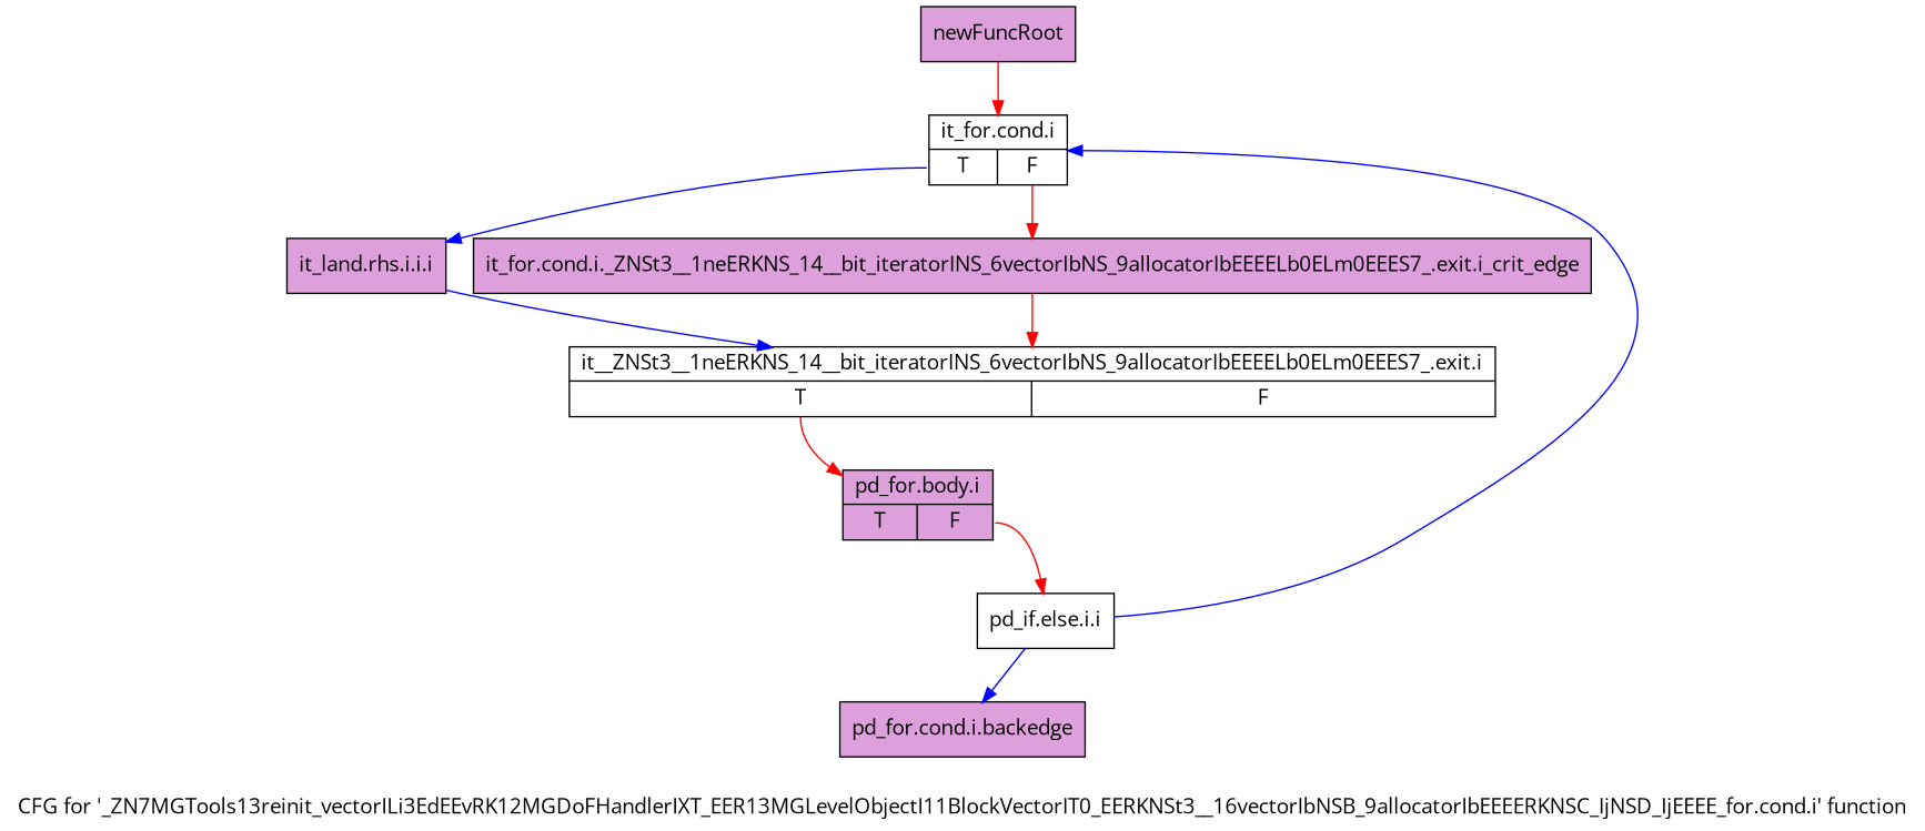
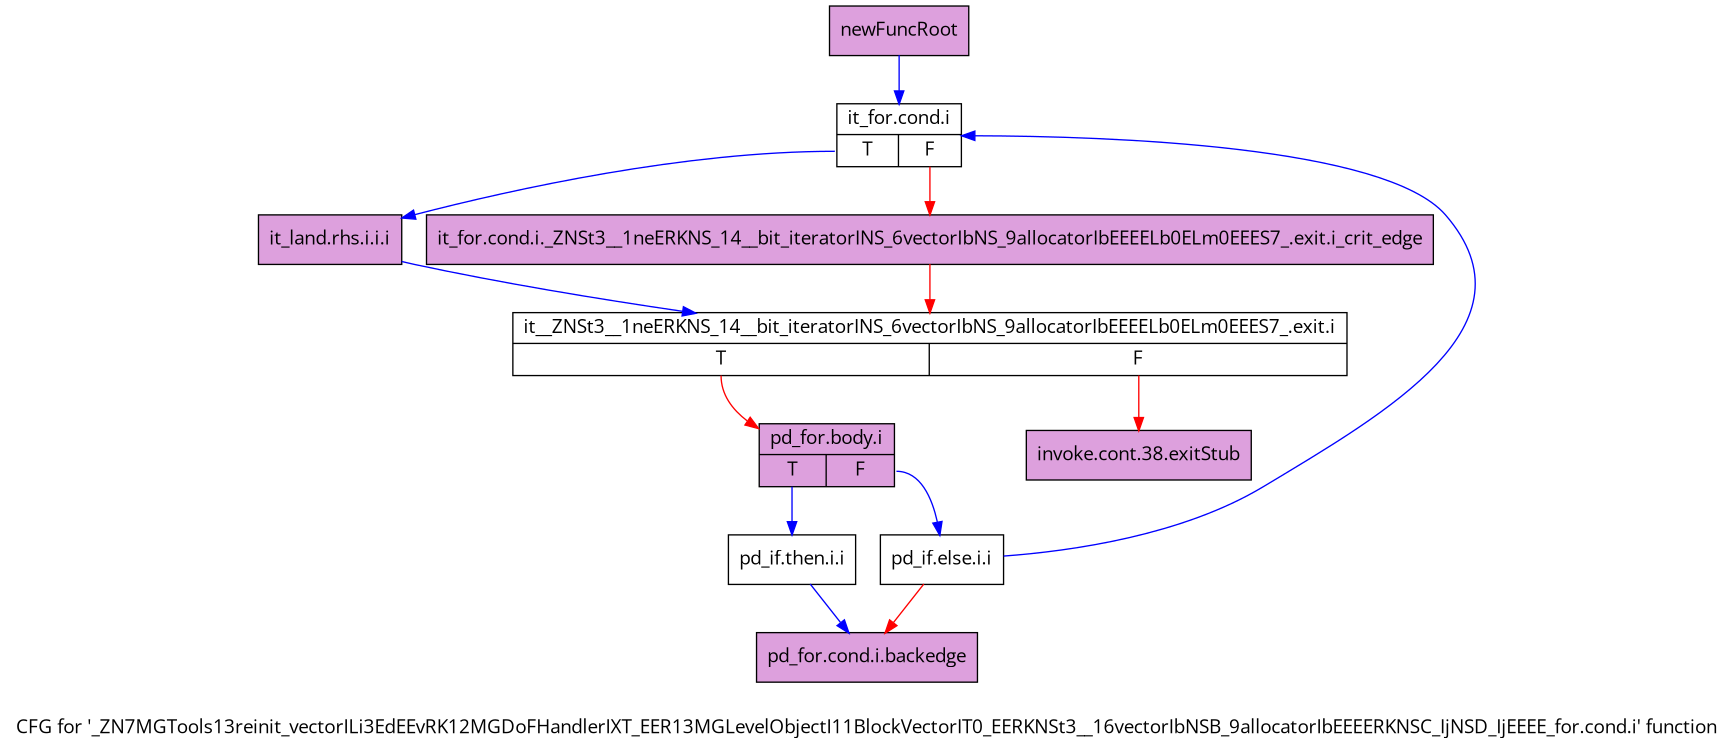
  digraph {
    fontname="Open Sans"
    label="CFG for '_ZN7MGTools13reinit_vectorILi3EdEEvRK12MGDoFHandlerIXT_EER13MGLevelObjectI11BlockVectorIT0_EERKNSt3__16vectorIbNSB_9allocatorIbEEEERKNSC_IjNSD_IjEEEE_for.cond.i' function"
    node [fillcolor=plum fontname="Open Sans" shape=record style=filled]
    edge [color=blue fontname="Open Sans"]
    n1 [label="{newFuncRoot}"]
    n2 [fillcolor=white label="{it_for.cond.i|{<s0>T|<s1>F}}"]
    n3 [label="{it_land.rhs.i.i.i}"]
    n4 [label="{it_for.cond.i._ZNSt3__1neERKNS_14__bit_iteratorINS_6vectorIbNS_9allocatorIbEEEELb0ELm0EEES7_.exit.i_crit_edge}"]
    n5 [fillcolor=white label="{it__ZNSt3__1neERKNS_14__bit_iteratorINS_6vectorIbNS_9allocatorIbEEEELb0ELm0EEES7_.exit.i|{<s0>T|<s1>F}}"]
+   n6 [label="{invoke.cont.38.exitStub}"]
    n7 [label="{pd_for.body.i|{<s0>T|<s1>F}}"]
+   n8 [fillcolor=white label="{pd_if.then.i.i}"]
    n9 [fillcolor=white label="{pd_if.else.i.i}"]
    n10 [label="{pd_for.cond.i.backedge}"]
-   n1 -> n2 [color=red]
+   n1 -> n2
    n2 -> n3 [tailport=s0]
    n2 -> n4 [color=red tailport=s1]
    n3 -> n5
    n4 -> n5 [color=red]
+   n5 -> n6 [color=red tailport=s1]
    n5 -> n7 [color=red tailport=s0]
-   n7 -> n9 [color=red tailport=s1]
+   n7 -> n8 [tailport=s0]
+   n7 -> n9 [tailport=s1]
+   n8 -> n10
    n9 -> n2
-   n9 -> n10
+   n9 -> n10 [color=red]
  }
